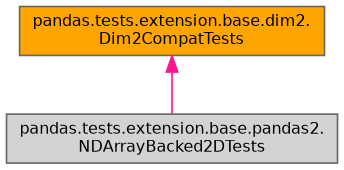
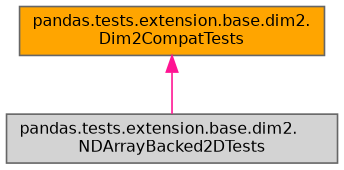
  digraph {
    node [color=gray40 fontname=Helvetica fontsize=10 shape=box style=filled]
    n1 [fillcolor=orange fontcolor=black height=0.2 label="pandas.tests.extension.base.dim2.\lDim2CompatTests" width=0.4]
-   n2 [fillcolor=lightgrey height=0.2 label="pandas.tests.extension.base.pandas2.\lNDArrayBacked2DTests" width=0.4]
+   n2 [fillcolor=lightgrey height=0.2 label="pandas.tests.extension.base.dim2.\lNDArrayBacked2DTests" width=0.4]
    n1 -> n2 [color=deeppink dir=back fontname=Helvetica fontsize=10 labelfontname=Helvetica labelfontsize=10 style=solid]
  }
